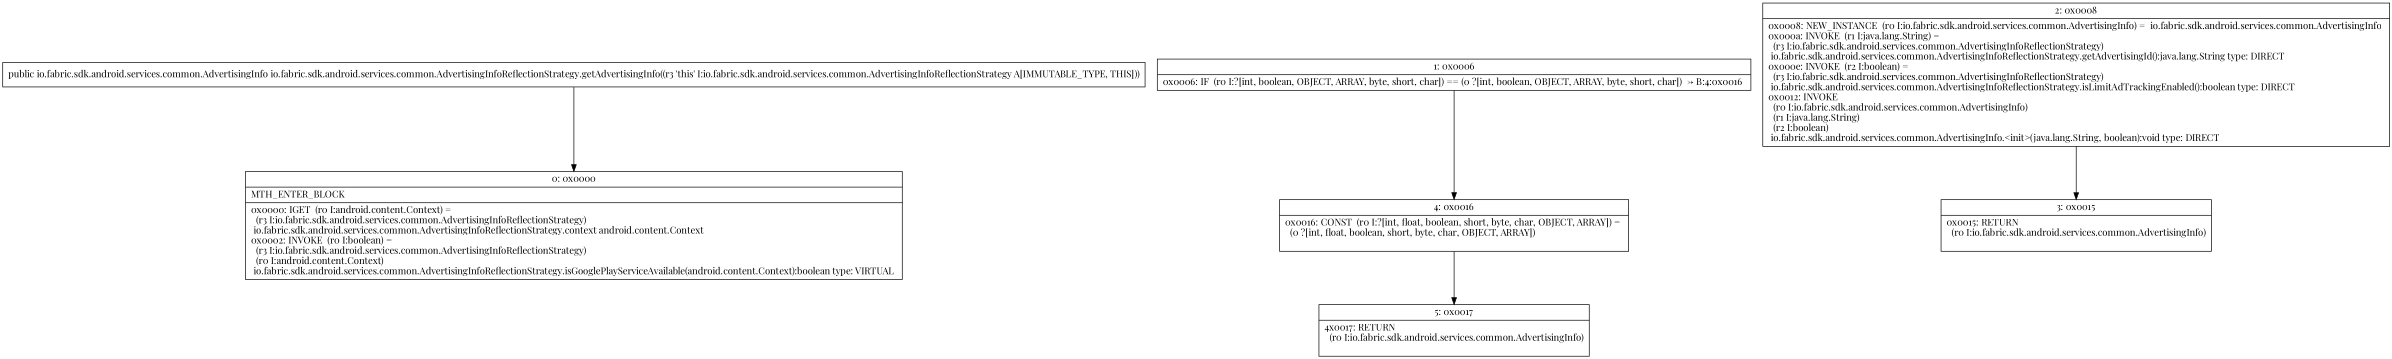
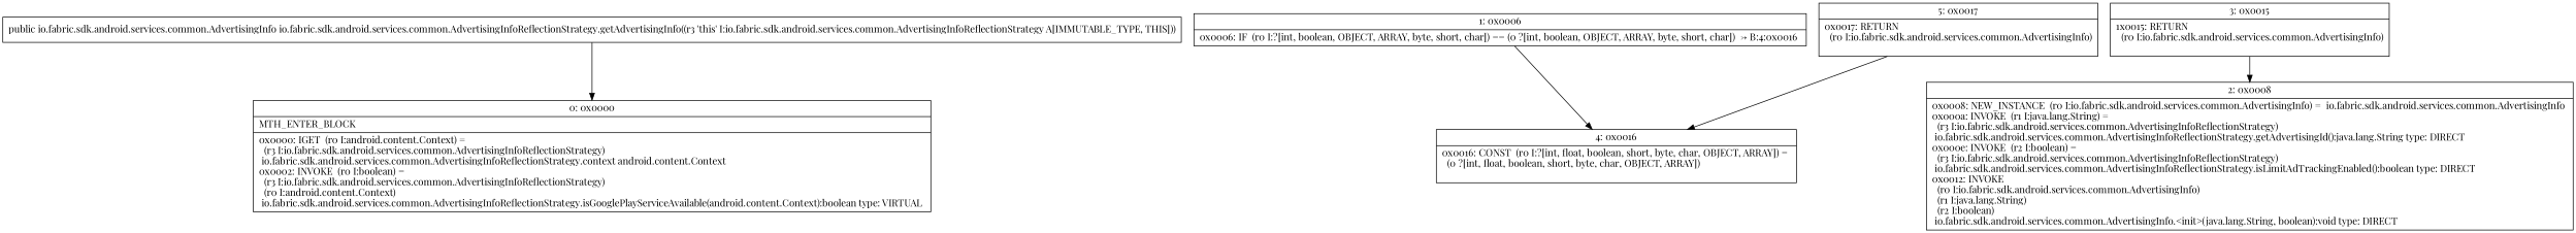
  digraph {
    fontname="Playfair Display"
    node [fontname="Playfair Display" shape=record]
    edge [fontname="Playfair Display"]
    n1 [label="{0\:\ 0x0000|MTH_ENTER_BLOCK\l|0x0000: IGET  (r0 I:android.content.Context) = \l  (r3 I:io.fabric.sdk.android.services.common.AdvertisingInfoReflectionStrategy)\l io.fabric.sdk.android.services.common.AdvertisingInfoReflectionStrategy.context android.content.Context \l0x0002: INVOKE  (r0 I:boolean) = \l  (r3 I:io.fabric.sdk.android.services.common.AdvertisingInfoReflectionStrategy)\l  (r0 I:android.content.Context)\l io.fabric.sdk.android.services.common.AdvertisingInfoReflectionStrategy.isGooglePlayServiceAvailable(android.content.Context):boolean type: VIRTUAL \l}"]
    n2 [label="{1\:\ 0x0006|0x0006: IF  (r0 I:?[int, boolean, OBJECT, ARRAY, byte, short, char]) == (0 ?[int, boolean, OBJECT, ARRAY, byte, short, char])  \-\> B:4:0x0016 \l}"]
    n3 [label="{4\:\ 0x0016|0x0016: CONST  (r0 I:?[int, float, boolean, short, byte, char, OBJECT, ARRAY]) = \l  (0 ?[int, float, boolean, short, byte, char, OBJECT, ARRAY])\l \l}"]
    n4 [label="{2\:\ 0x0008|0x0008: NEW_INSTANCE  (r0 I:io.fabric.sdk.android.services.common.AdvertisingInfo) =  io.fabric.sdk.android.services.common.AdvertisingInfo \l0x000a: INVOKE  (r1 I:java.lang.String) = \l  (r3 I:io.fabric.sdk.android.services.common.AdvertisingInfoReflectionStrategy)\l io.fabric.sdk.android.services.common.AdvertisingInfoReflectionStrategy.getAdvertisingId():java.lang.String type: DIRECT \l0x000e: INVOKE  (r2 I:boolean) = \l  (r3 I:io.fabric.sdk.android.services.common.AdvertisingInfoReflectionStrategy)\l io.fabric.sdk.android.services.common.AdvertisingInfoReflectionStrategy.isLimitAdTrackingEnabled():boolean type: DIRECT \l0x0012: INVOKE  \l  (r0 I:io.fabric.sdk.android.services.common.AdvertisingInfo)\l  (r1 I:java.lang.String)\l  (r2 I:boolean)\l io.fabric.sdk.android.services.common.AdvertisingInfo.\<init\>(java.lang.String, boolean):void type: DIRECT \l}"]
-   n5 [label="{3\:\ 0x0015|0x0015: RETURN  \l  (r0 I:io.fabric.sdk.android.services.common.AdvertisingInfo)\l \l}"]
-   n6 [label="{5\:\ 0x0017|4x0017: RETURN  \l  (r0 I:io.fabric.sdk.android.services.common.AdvertisingInfo)\l \l}"]
+   n5 [label="{3\:\ 0x0015|1x0015: RETURN  \l  (r0 I:io.fabric.sdk.android.services.common.AdvertisingInfo)\l \l}"]
+   n6 [label="{5\:\ 0x0017|0x0017: RETURN  \l  (r0 I:io.fabric.sdk.android.services.common.AdvertisingInfo)\l \l}"]
    n7 [label="{public io.fabric.sdk.android.services.common.AdvertisingInfo io.fabric.sdk.android.services.common.AdvertisingInfoReflectionStrategy.getAdvertisingInfo((r3 'this' I:io.fabric.sdk.android.services.common.AdvertisingInfoReflectionStrategy A[IMMUTABLE_TYPE, THIS])) }"]
    n2 -> n3
-   n3 -> n6
-   n4 -> n5
+   n6 -> n3
+   n5 -> n4
    n7 -> n1
  }
